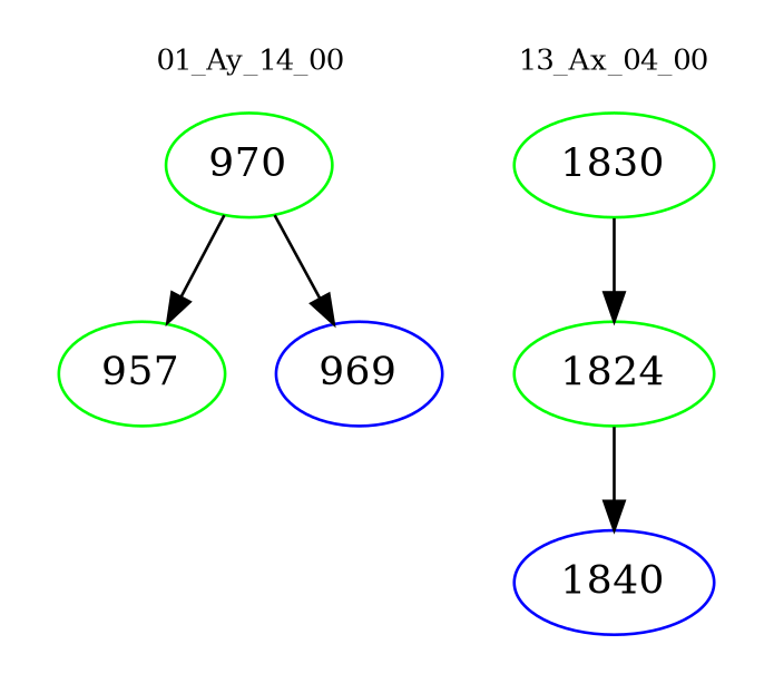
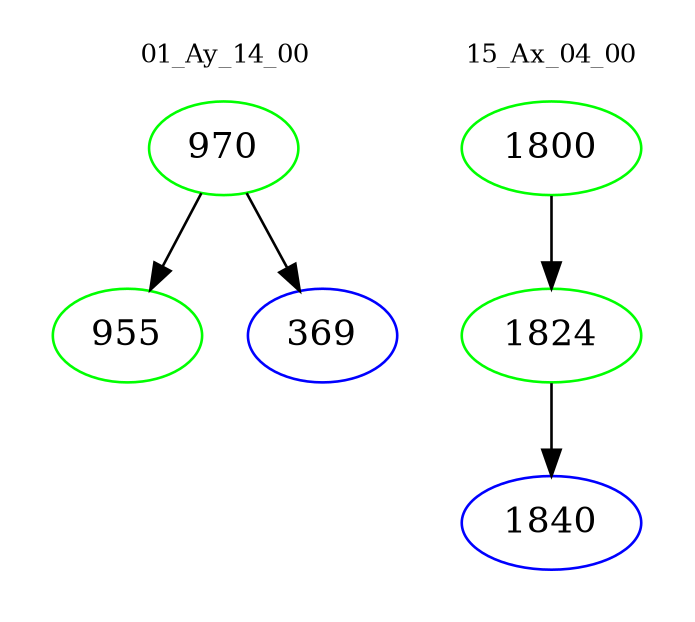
  digraph {
    node [color=green]
    edge [color=black]
    n1 [label=970]
-   n2 [label=957]
-   n3 [color=blue label=969]
-   n4 [label=1830]
+   n2 [label=955]
+   n3 [color=blue label=369]
+   n4 [label=1800]
    n5 [label=1824]
    n6 [color=blue label=1840]
    subgraph cluster_1 {
      color=white
      fontsize=10
      label="01_Ay_14_00"
      n1
      n2
      n3
    }
    subgraph cluster_2 {
      color=white
      fontsize=10
-     label="13_Ax_04_00"
+     label="15_Ax_04_00"
      n4
      n5
      n6
    }
    n1 -> n2
    n1 -> n3
    n4 -> n5
    n5 -> n6
  }
